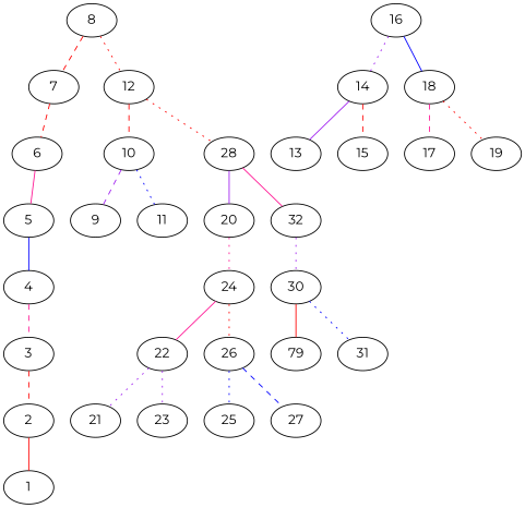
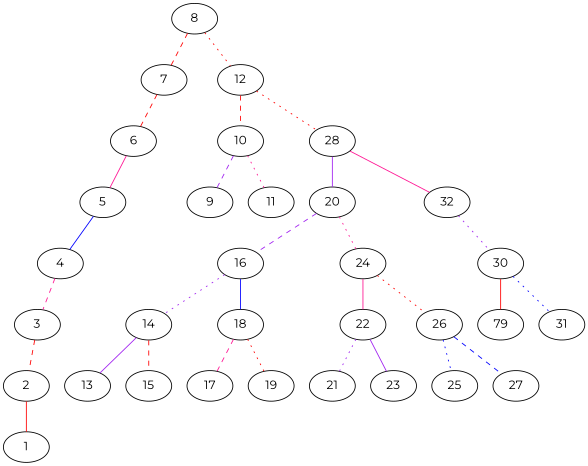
  graph {
    fontname=Montserrat
    node [fontname=Montserrat]
    edge [color=red fontname=Montserrat style=dotted]
    8
    7
    12
    6
    10
    28
    5
    4
    3
    2
    1
    9
    11
    20
    32
    16
    24
    30
    14
    18
    22
    26
    13
    15
    17
    19
    21
    23
    25
    27
    n31 [label=79]
    31
    8 -- 7 [style=dashed]
    8 -- 12
    7 -- 6 [style=dashed]
    12 -- 10 [style=dashed]
    12 -- 28
    6 -- 5 [color=deeppink style=solid]
    10 -- 9 [color=purple style=dashed]
-   10 -- 11 [color=blue]
+   10 -- 11 [color=deeppink]
    28 -- 20 [color=purple style=solid]
    28 -- 32 [color=deeppink style=solid]
    5 -- 4 [color=blue style=solid]
    4 -- 3 [color=deeppink style=dashed]
    3 -- 2 [style=dashed]
    2 -- 1 [style=solid]
+   20 -- 16 [color=purple style=dashed]
    20 -- 24 [color=deeppink]
    32 -- 30 [color=purple]
    16 -- 14 [color=purple]
    16 -- 18 [color=blue style=solid]
    24 -- 22 [color=deeppink style=solid]
    24 -- 26
    30 -- n31 [style=solid]
    30 -- 31 [color=blue]
    14 -- 13 [color=purple style=solid]
    14 -- 15 [style=dashed]
    18 -- 17 [color=deeppink style=dashed]
    18 -- 19
    22 -- 21 [color=purple]
-   22 -- 23 [color=purple]
+   22 -- 23 [color=purple style=solid]
    26 -- 25 [color=blue]
    26 -- 27 [color=blue style=dashed]
  }
